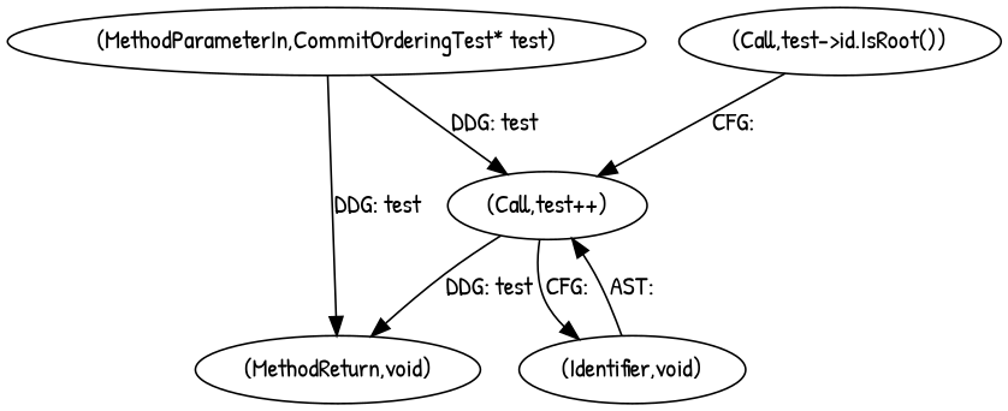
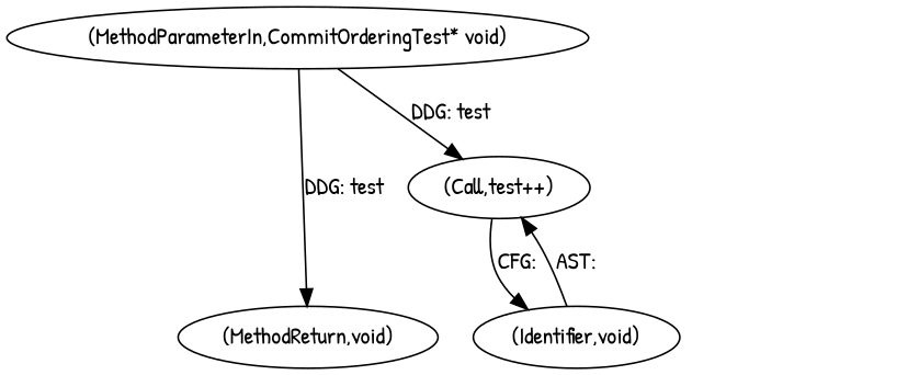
  digraph {
    fontname="Patrick Hand"
    node [fontname="Patrick Hand"]
    edge [fontname="Patrick Hand"]
-   n1 [label="(MethodParameterIn,CommitOrderingTest* test)"]
+   n1 [label="(MethodParameterIn,CommitOrderingTest* void)"]
    n2 [label="(Call,test++)"]
    n3 [label="(MethodReturn,void)"]
    n4 [label="(Identifier,void)"]
-   n5 [label="(Call,test->id.IsRoot())"]
    n1 -> n2 [label="DDG: test"]
    n1 -> n3 [label="DDG: test"]
-   n2 -> n3 [label="DDG: test"]
    n2 -> n4 [label="CFG: "]
    n4 -> n2 [label="AST: "]
-   n5 -> n2 [label="CFG: "]
  }
